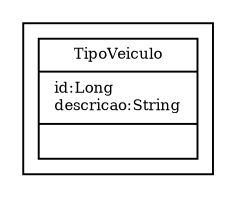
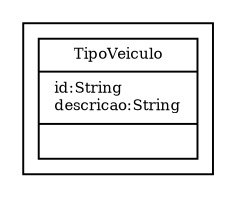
  digraph {
    fontname="Times-Roman"
    fontsize=8
-   n1 [fontname="Times-Roman" fontsize=8 label="{TipoVeiculo|id:Long\ldescricao:String\l|\l}" shape=record]
+   n1 [fontname="Times-Roman" fontsize=8 label="{TipoVeiculo|id:String\ldescricao:String\l|\l}" shape=record]
    subgraph cluster_1 {
      n1
    }
  }
